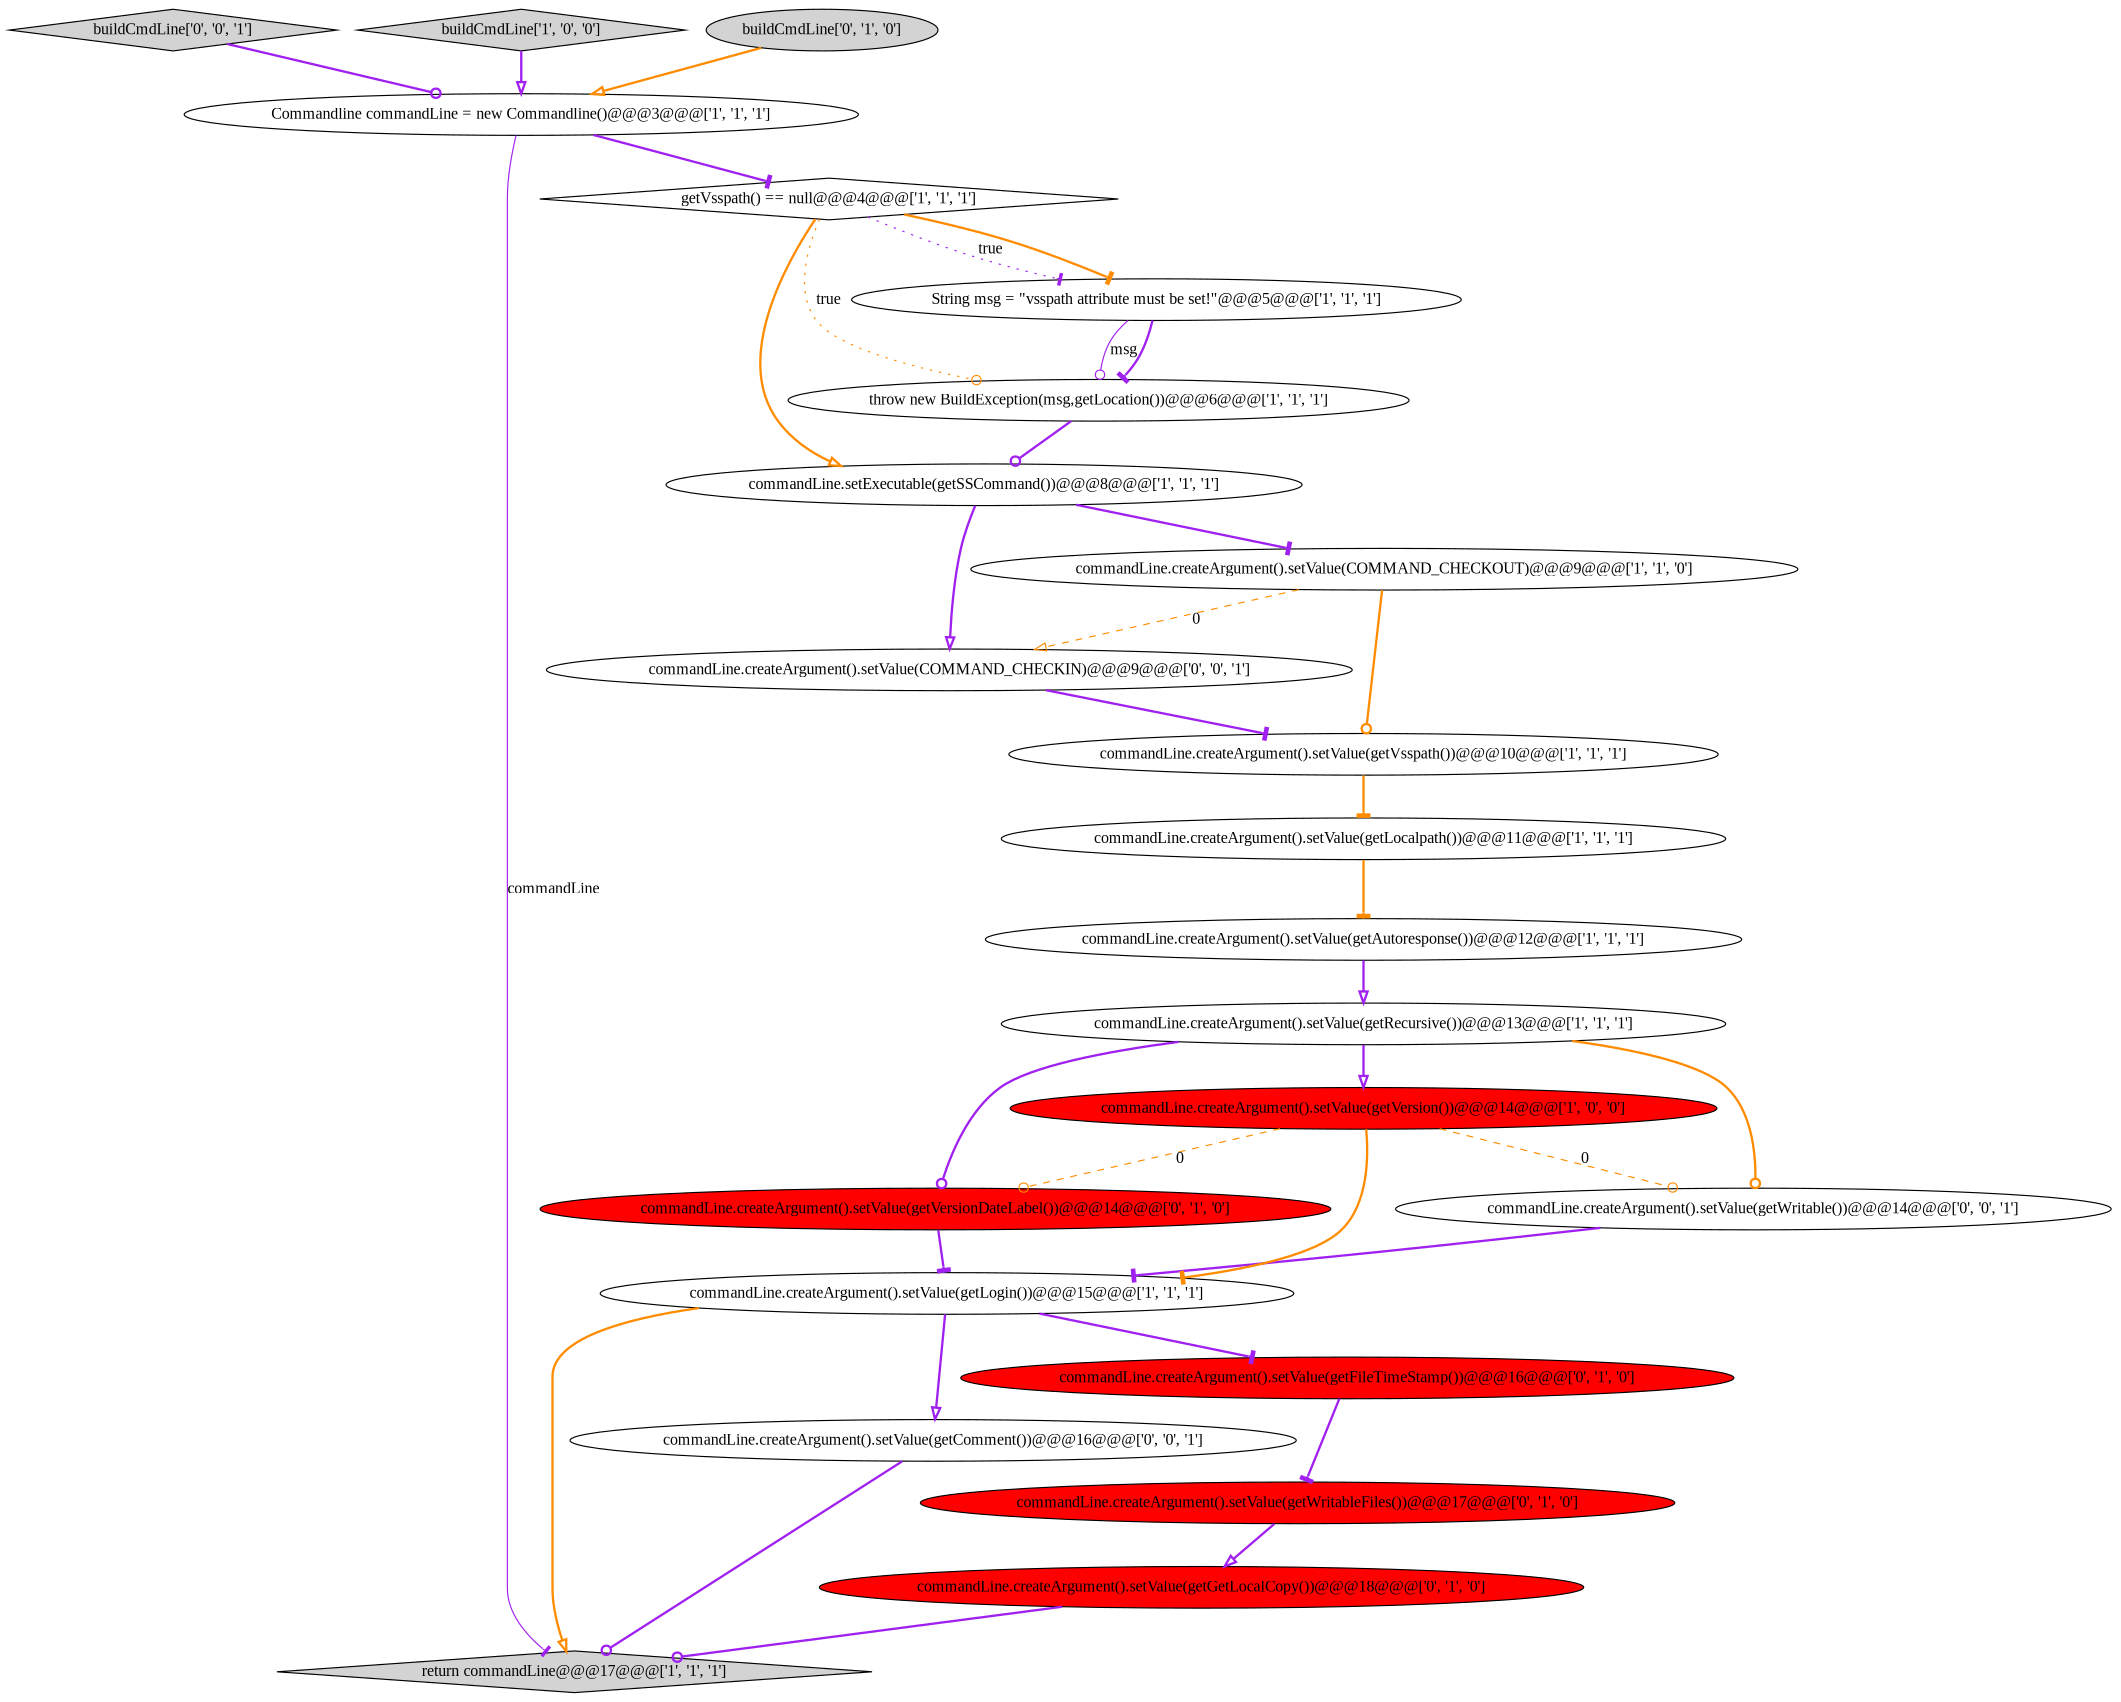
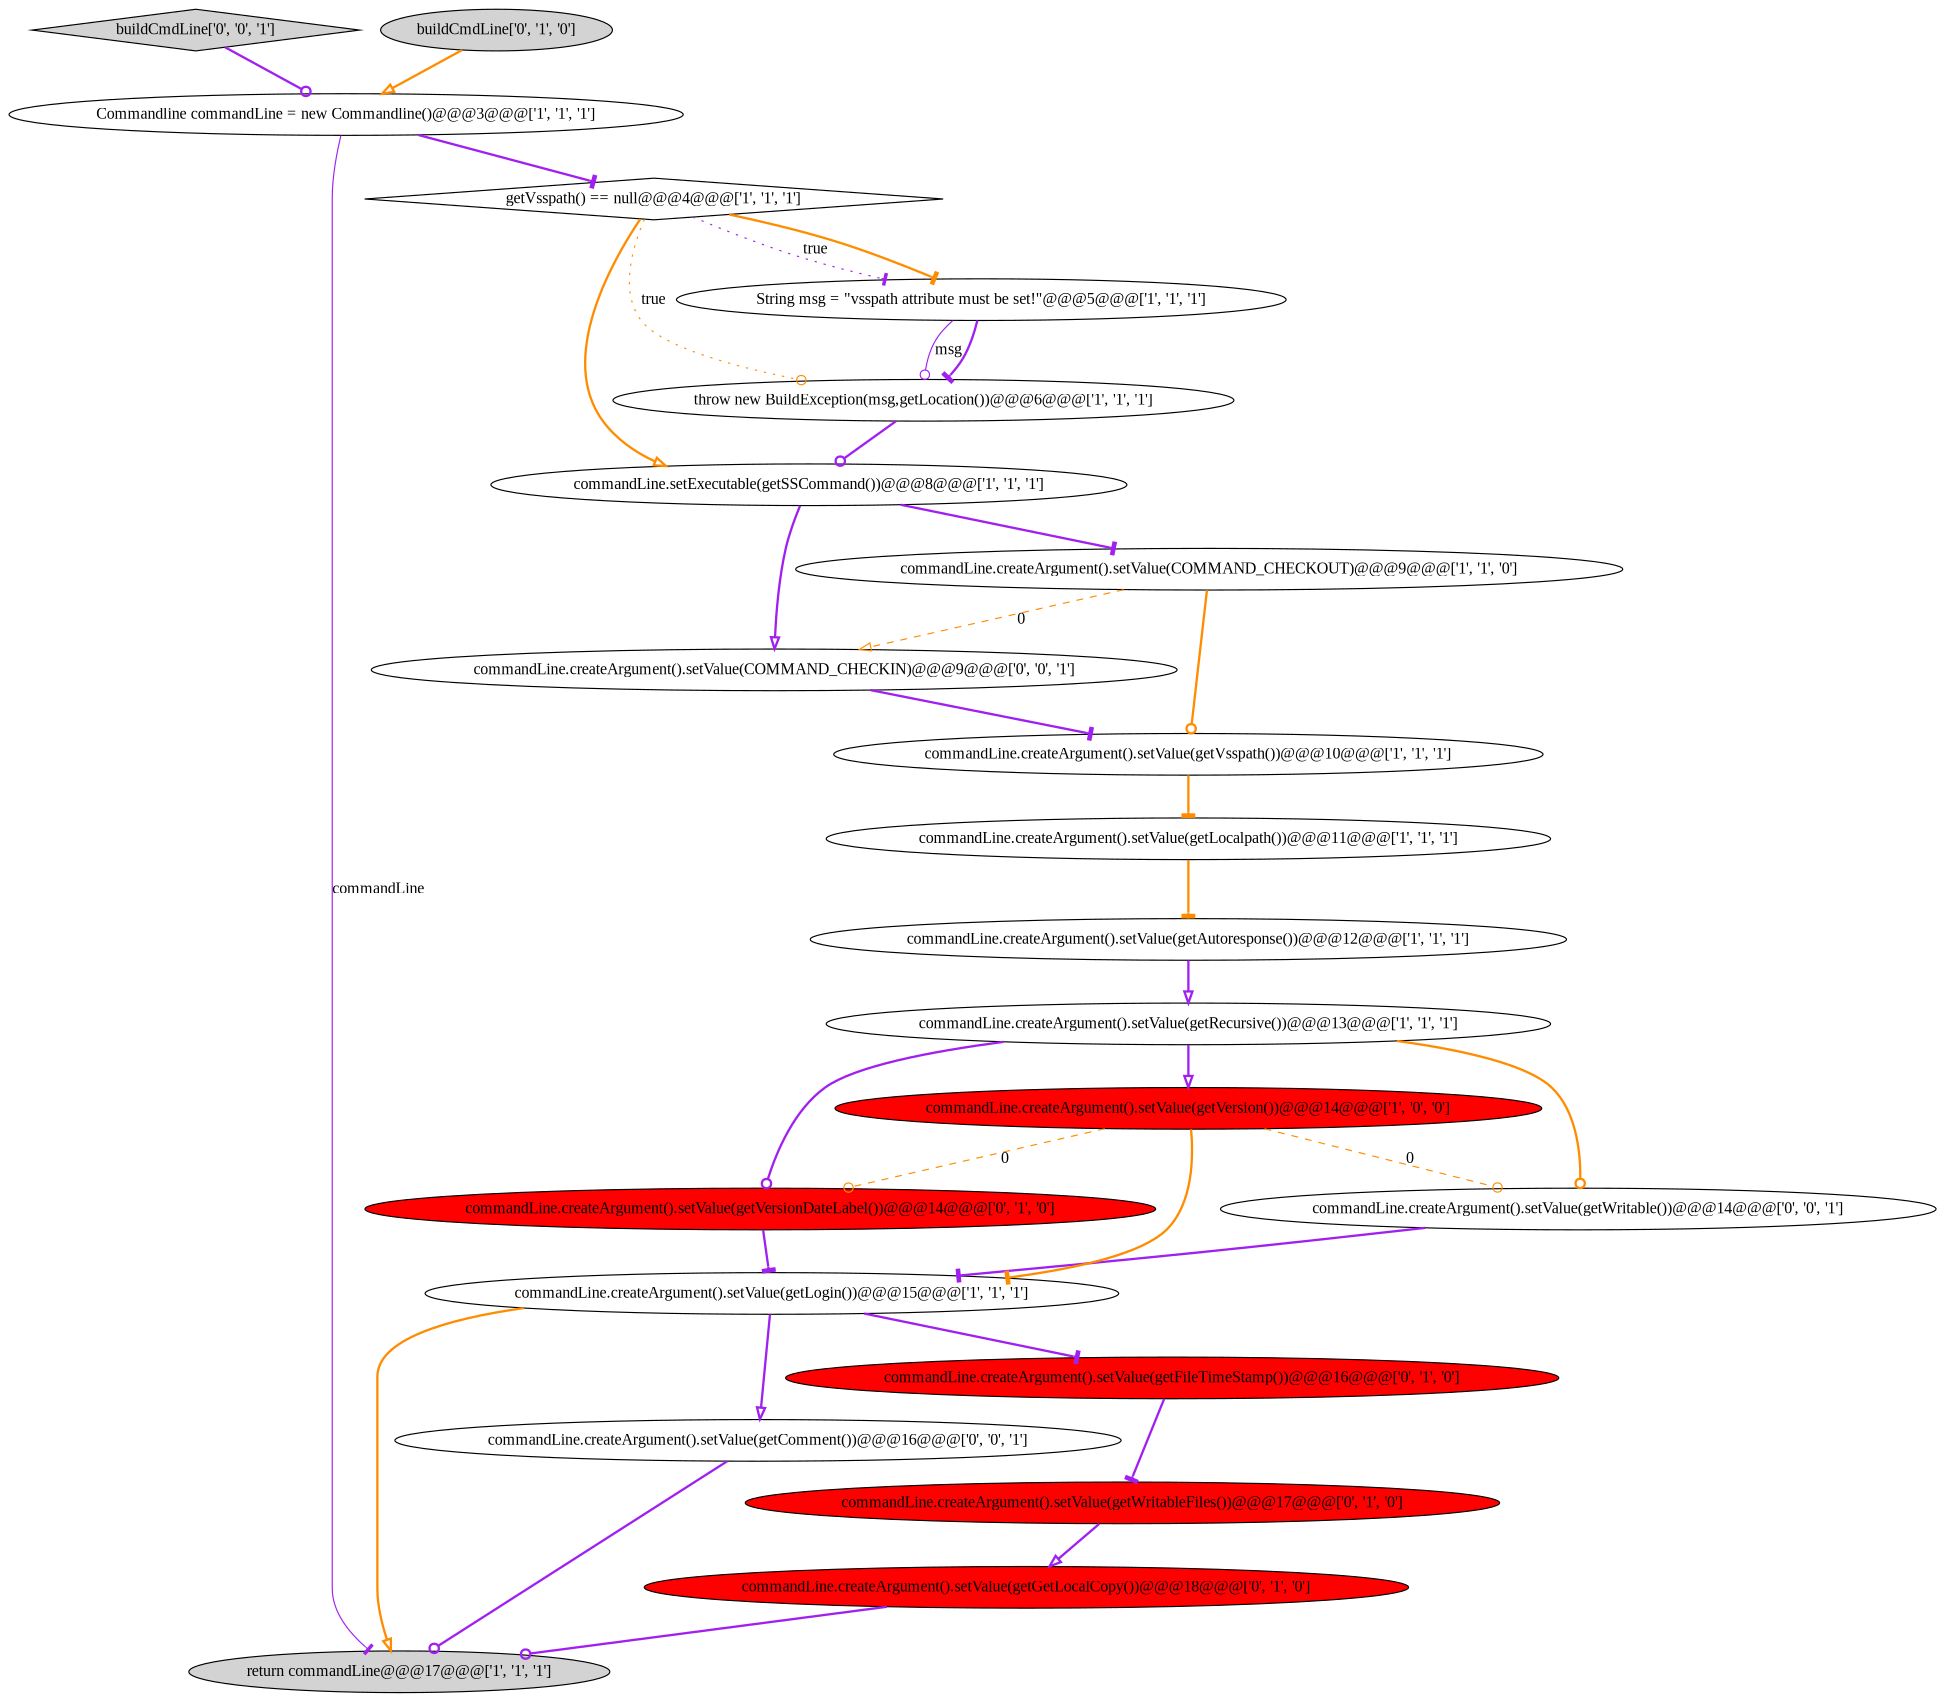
  digraph {
    fontname="Liberation Serif"
    node [fillcolor=white fontname="Liberation Serif" shape=ellipse style=filled]
    edge [arrowhead=tee color=purple fontname="Liberation Serif" style=bold]
    n1 [label="throw new BuildException(msg,getLocation())@@@6@@@['1', '1', '1']"]
    n2 [label="commandLine.setExecutable(getSSCommand())@@@8@@@['1', '1', '1']"]
    n3 [label="commandLine.createArgument().setValue(COMMAND_CHECKIN)@@@9@@@['0', '0', '1']"]
    n4 [label="commandLine.createArgument().setValue(COMMAND_CHECKOUT)@@@9@@@['1', '1', '0']"]
    n5 [fillcolor=lightgray label="buildCmdLine['0', '0', '1']" shape=diamond]
    n6 [label="Commandline commandLine = new Commandline()@@@3@@@['1', '1', '1']"]
-   n7 [fillcolor=lightgray label="return commandLine@@@17@@@['1', '1', '1']" shape=diamond]
+   n7 [fillcolor=lightgray label="return commandLine@@@17@@@['1', '1', '1']"]
    n8 [label="getVsspath() == null@@@4@@@['1', '1', '1']" shape=diamond]
    n9 [label="commandLine.createArgument().setValue(getVsspath())@@@10@@@['1', '1', '1']"]
    n10 [label="commandLine.createArgument().setValue(getLocalpath())@@@11@@@['1', '1', '1']"]
    n11 [fillcolor=red label="commandLine.createArgument().setValue(getWritableFiles())@@@17@@@['0', '1', '0']"]
    n12 [fillcolor=red label="commandLine.createArgument().setValue(getGetLocalCopy())@@@18@@@['0', '1', '0']"]
-   n13 [fillcolor=lightgray label="buildCmdLine['1', '0', '0']" shape=diamond]
    n14 [fillcolor=red label="commandLine.createArgument().setValue(getFileTimeStamp())@@@16@@@['0', '1', '0']"]
    n15 [label="commandLine.createArgument().setValue(getLogin())@@@15@@@['1', '1', '1']"]
    n16 [label="commandLine.createArgument().setValue(getComment())@@@16@@@['0', '0', '1']"]
    n17 [label="commandLine.createArgument().setValue(getWritable())@@@14@@@['0', '0', '1']"]
    n18 [label="commandLine.createArgument().setValue(getAutoresponse())@@@12@@@['1', '1', '1']"]
    n19 [fillcolor=red label="commandLine.createArgument().setValue(getVersion())@@@14@@@['1', '0', '0']"]
    n20 [fillcolor=red label="commandLine.createArgument().setValue(getVersionDateLabel())@@@14@@@['0', '1', '0']"]
    n21 [label="String msg = \"vsspath attribute must be set!\"@@@5@@@['1', '1', '1']"]
    n22 [fillcolor=lightgray label="buildCmdLine['0', '1', '0']"]
    n23 [label="commandLine.createArgument().setValue(getRecursive())@@@13@@@['1', '1', '1']"]
    n1 -> n2 [arrowhead=odot]
    n2 -> n3 [arrowhead=onormal]
    n2 -> n4
    n3 -> n9
    n4 -> n3 [arrowhead=onormal color=darkorange label=0 style=dashed]
    n4 -> n9 [arrowhead=odot color=darkorange]
    n5 -> n6 [arrowhead=odot]
    n6 -> n7 [label=commandLine style=solid]
    n6 -> n8
    n8 -> n1 [arrowhead=odot color=darkorange label=true style=dotted]
    n8 -> n2 [arrowhead=onormal color=darkorange]
    n8 -> n21 [color=darkorange]
    n8 -> n21 [label=true style=dotted]
    n9 -> n10 [color=darkorange]
    n10 -> n18 [color=darkorange]
    n11 -> n12 [arrowhead=onormal]
    n12 -> n7 [arrowhead=odot]
-   n13 -> n6 [arrowhead=onormal]
    n14 -> n11
    n15 -> n7 [arrowhead=onormal color=darkorange]
    n15 -> n14
    n15 -> n16 [arrowhead=onormal]
    n16 -> n7 [arrowhead=odot]
    n17 -> n15
    n18 -> n23 [arrowhead=onormal]
    n19 -> n15 [color=darkorange]
    n19 -> n17 [arrowhead=odot color=darkorange label=0 style=dashed]
    n19 -> n20 [arrowhead=odot color=darkorange label=0 style=dashed]
    n20 -> n15
    n21 -> n1 [arrowhead=odot label=msg style=solid]
    n21 -> n1
    n22 -> n6 [arrowhead=onormal color=darkorange]
    n23 -> n17 [arrowhead=odot color=darkorange]
    n23 -> n19 [arrowhead=onormal]
    n23 -> n20 [arrowhead=odot]
  }
